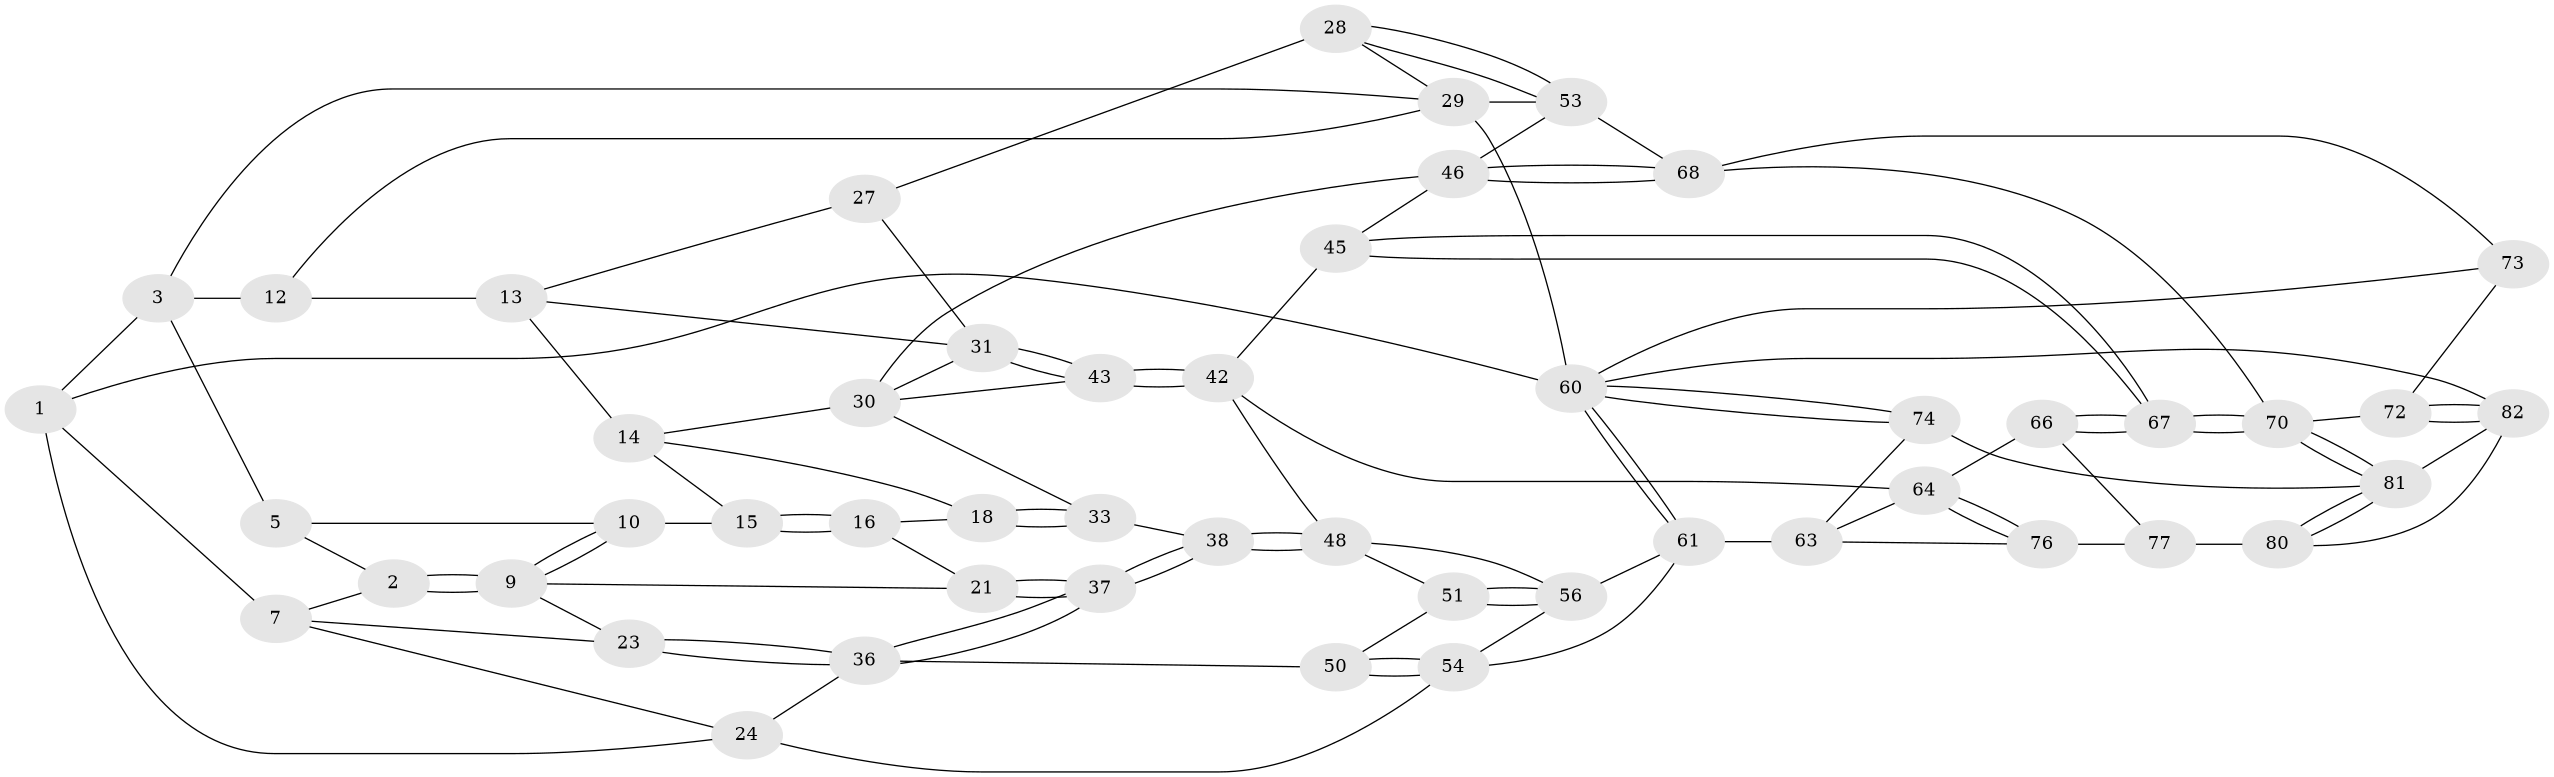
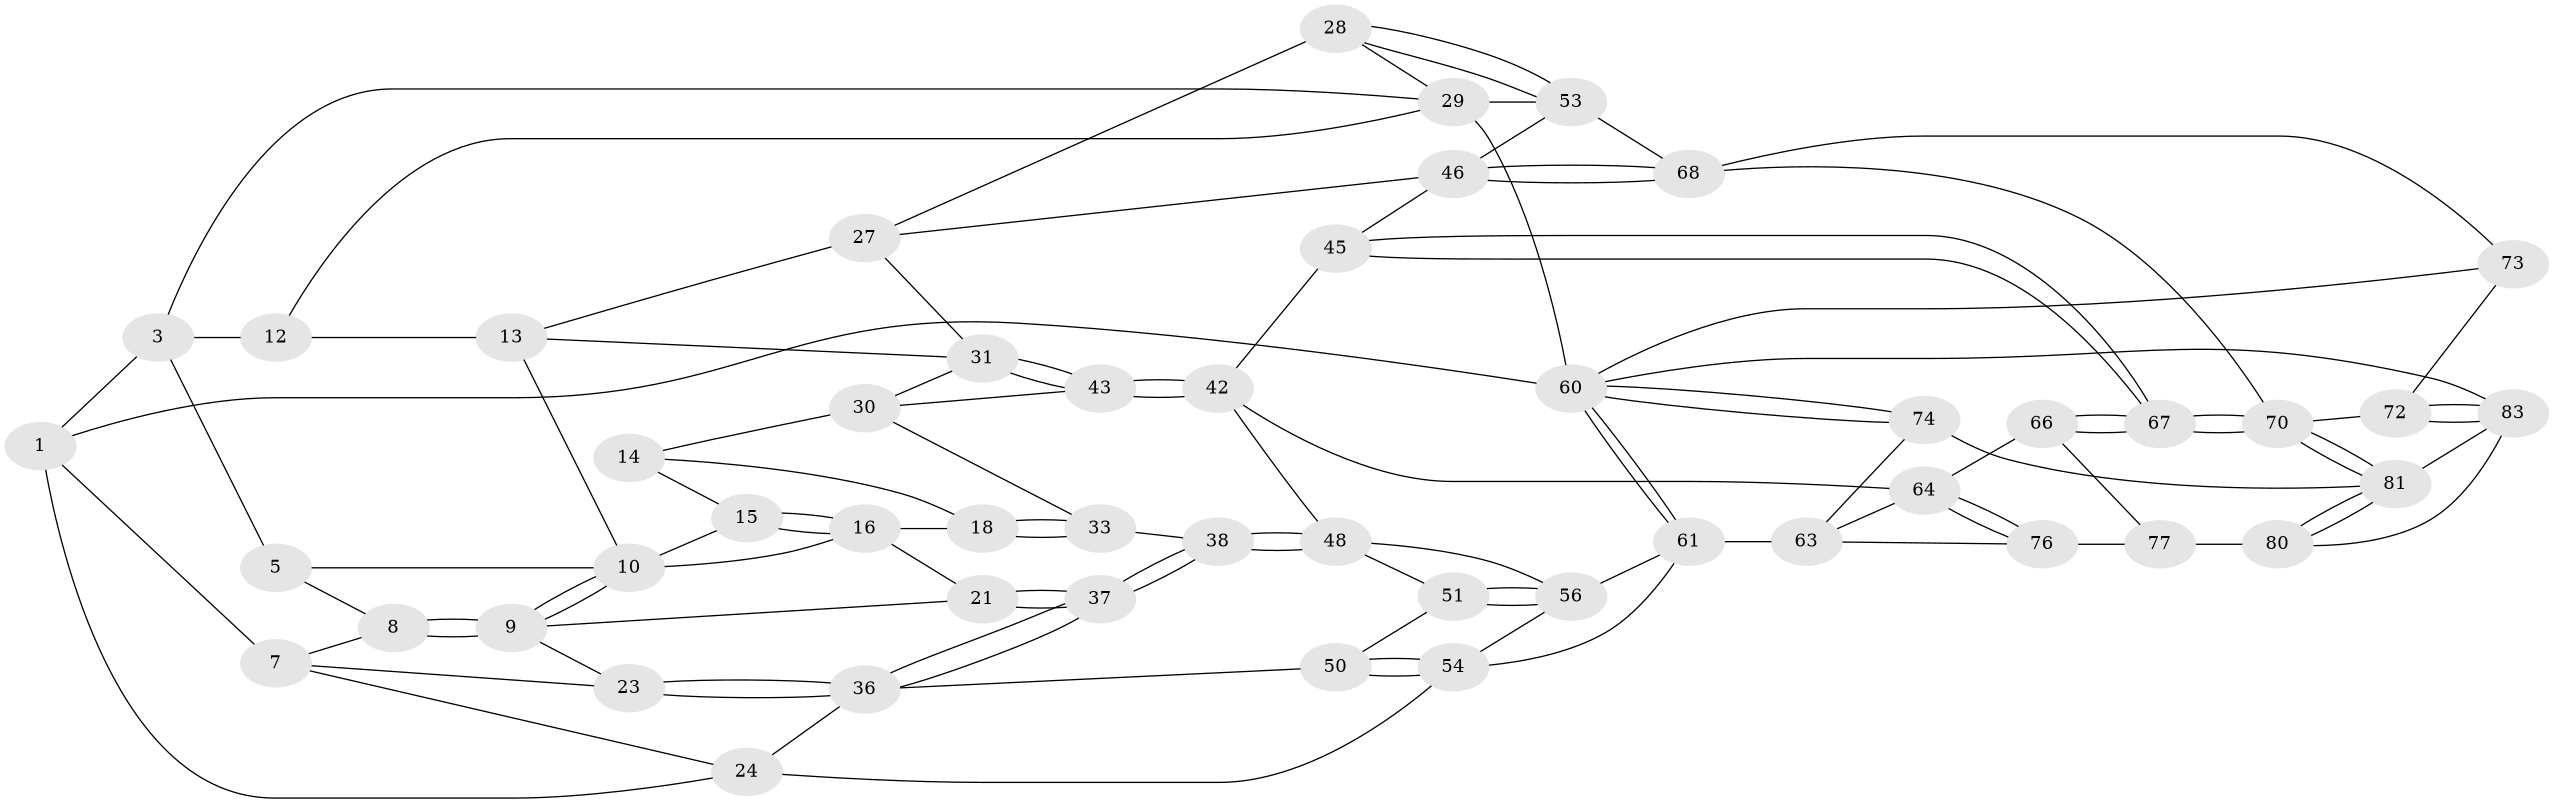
  graph {
    rankdir=LR
    node [color=gray90 style=filled]
    1 [super="+2"]
    3 [super="+4"]
    7 [super="+22"]
    24 [super="+40"]
    60 [super="+85"]
    5 [super="+6"]
    12 [super="+25"]
    29 [super="+57"]
-   8 [label=2]
+   8
    23
    36 [super="+41"]
    54 [super="+55"]
    61 [super="+62"]
    73
    74
-   83 [super="+84" label=82]
+   83 [super="+84"]
    10 [super="+11"]
    13 [super="+26"]
    53 [super="+58"]
    9 [super="+20"]
    15
    16 [super="+17"]
    21
    37
    18
    14 [super="+19"]
    27 [super="+42"]
    31 [super="+32"]
    30 [super="+35"]
    28
    46 [super="+47"]
    43
    33 [super="+34"]
    38 [super="+39"]
    50
    56 [super="+59"]
    68 [super="+69"]
    n38 [label=42 super="+49"]
    48 [super="+52"]
    51
    45
    64 [super="+65"]
    67
    76 [super="+78"]
    66
    70 [super="+71"]
    63 [super="+75"]
    81
    77 [super="+79"]
    80 [super="+82"]
    72
    1 -- 3
    1 -- 7
    1 -- 24
    1 -- 60
    3 -- 5
    3 -- 12 [weight=2]
    3 -- 29
    7 -- 24
    7 -- 8
    7 -- 23
    24 -- 36
    24 -- 54
    60 -- 61
    60 -- 61
    60 -- 73
    60 -- 74
    60 -- 74
    60 -- 83
    5 -- 8
    5 -- 10
    12 -- 29
    12 -- 13
    29 -- 60
    29 -- 53
    8 -- 9
    8 -- 9
    23 -- 36
    23 -- 36
    36 -- 37
    36 -- 37
    36 -- 50
    54 -- 61
    54 -- 56
    61 -- 63
    74 -- 81
    10 -- 15
-   13 -- 14
+   10 -- 16
+   13 -- 10
    13 -- 27
    13 -- 31
    53 -- 68
    9 -- 23
    9 -- 10
    9 -- 10
    9 -- 21
    15 -- 16
    15 -- 16
    16 -- 21
    16 -- 18
    21 -- 37
    21 -- 37
    37 -- 38
    37 -- 38
    18 -- 33
    18 -- 33
    14 -- 15
    14 -- 18
    14 -- 30
    27 -- 31
    27 -- 28
-   30 -- 46
+   27 -- 46
    31 -- 43
    31 -- 43
    30 -- 31
    30 -- 43
    30 -- 33
    28 -- 29
    28 -- 53
    28 -- 53
    46 -- 53
    46 -- 68
    46 -- 68
    43 -- n38
    43 -- n38
    33 -- 38 [weight=2]
    38 -- 48
    38 -- 48
    50 -- 54
    50 -- 54
    50 -- 51
    56 -- 61
    68 -- 73
    68 -- 70
    n38 -- 48
    n38 -- 45
    n38 -- 64
    48 -- 56
    48 -- 51
    51 -- 56
    51 -- 56
    45 -- 46
    45 -- 67
    45 -- 67
    64 -- 76
    64 -- 76
    64 -- 66
    67 -- 70
    67 -- 70
    76 -- 77 [weight=2]
    66 -- 67
    66 -- 67
    66 -- 77
    70 -- 81
    70 -- 81
    70 -- 72
    63 -- 74
    63 -- 64
    63 -- 76
    81 -- 83
    77 -- 80
    80 -- 83
    80 -- 81
    80 -- 81
    72 -- 73
    72 -- 83
    72 -- 83
  }
